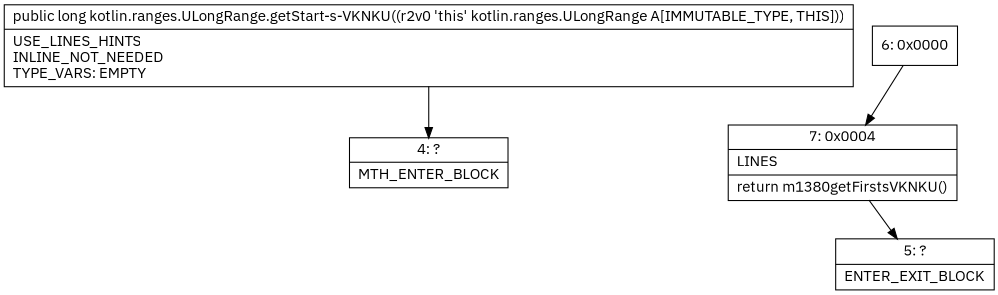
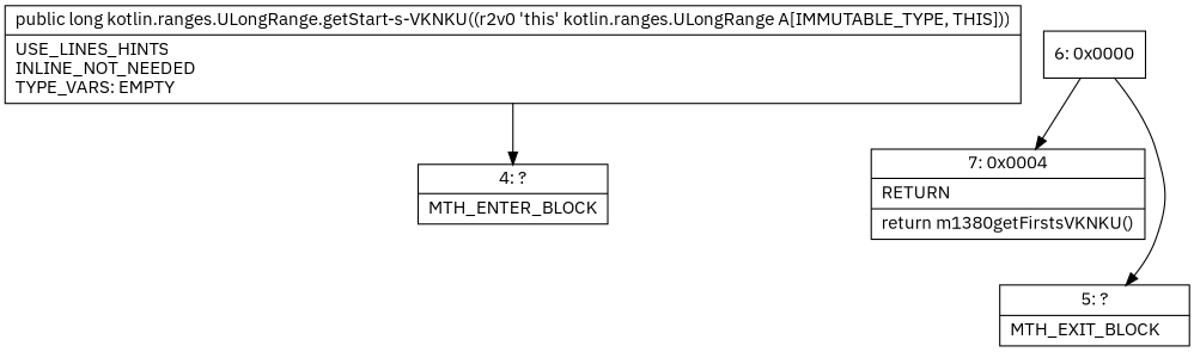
  digraph {
    fontname="IBM Plex Sans"
    node [fontname="IBM Plex Sans" shape=record]
    edge [fontname="IBM Plex Sans"]
    n1 [label="{4\:\ ?|MTH_ENTER_BLOCK\l}"]
    n2 [label="{6\:\ 0x0000}"]
-   n3 [label="{7\:\ 0x0004|LINES\l|return m1380getFirstsVKNKU()\l}"]
-   n4 [label="{5\:\ ?|ENTER_EXIT_BLOCK\l}"]
+   n3 [label="{7\:\ 0x0004|RETURN\l|return m1380getFirstsVKNKU()\l}"]
+   n4 [label="{5\:\ ?|MTH_EXIT_BLOCK\l}"]
    n5 [label="{public long kotlin.ranges.ULongRange.getStart\-s\-VKNKU((r2v0 'this' kotlin.ranges.ULongRange A[IMMUTABLE_TYPE, THIS]))  | USE_LINES_HINTS\lINLINE_NOT_NEEDED\lTYPE_VARS: EMPTY\l}"]
    n2 -> n3
-   n3 -> n4
+   n2 -> n4
    n5 -> n1
  }
